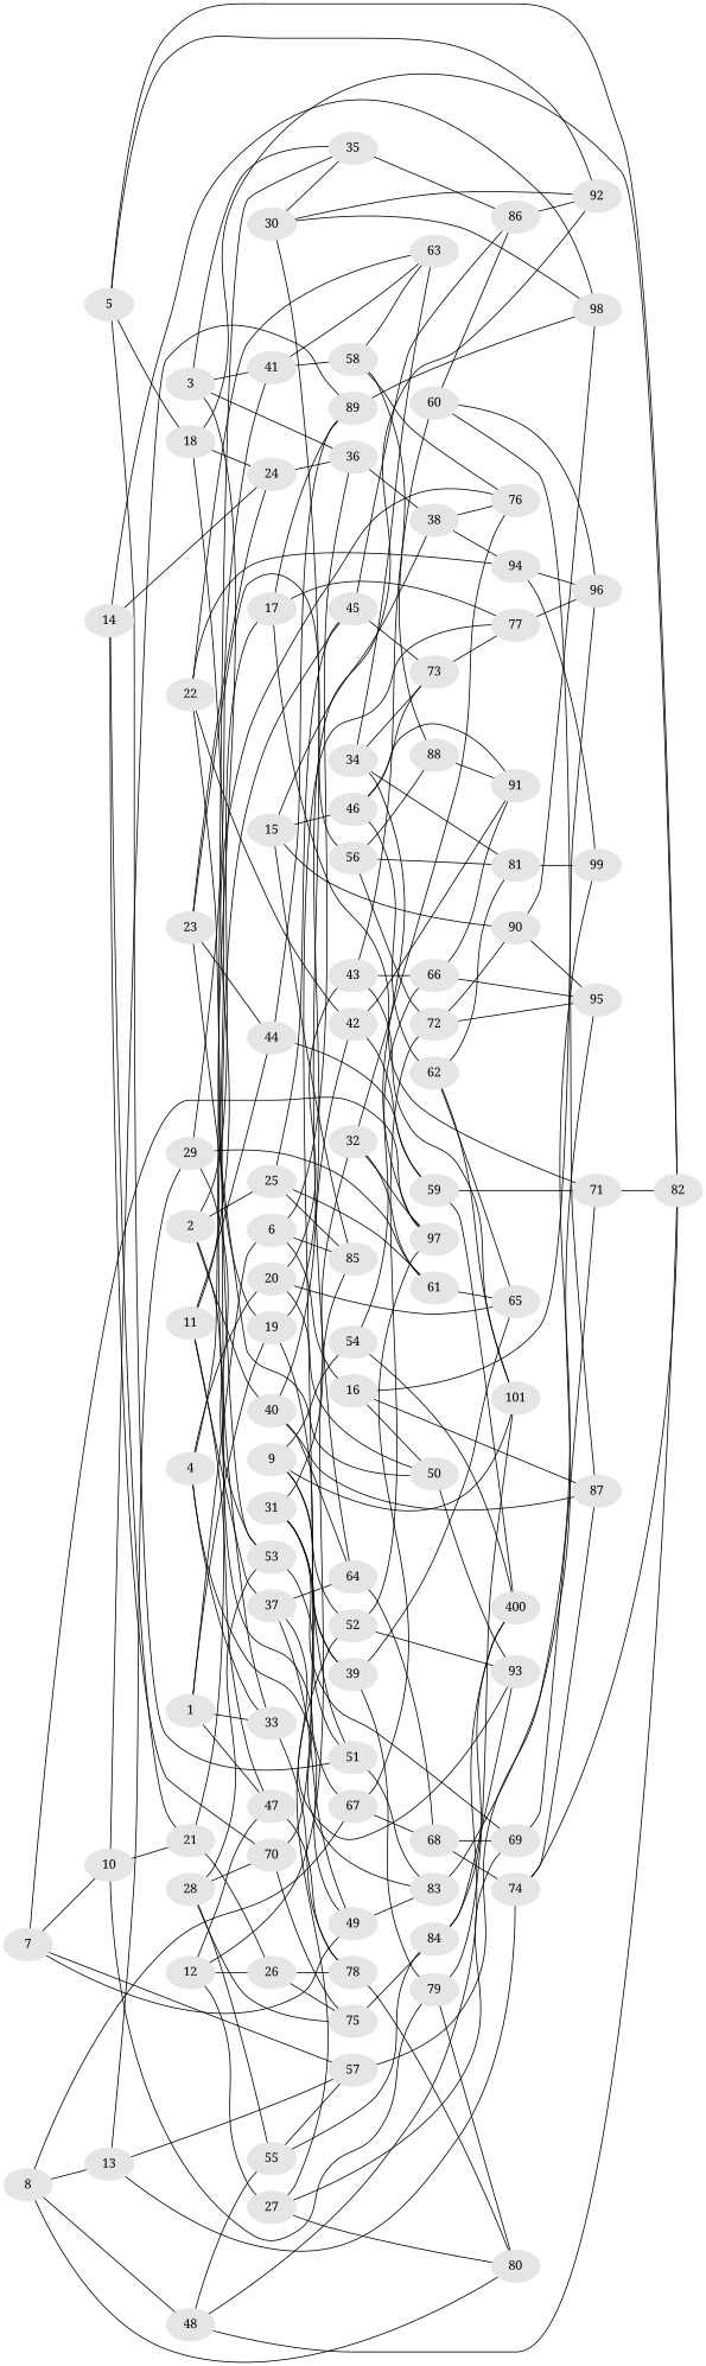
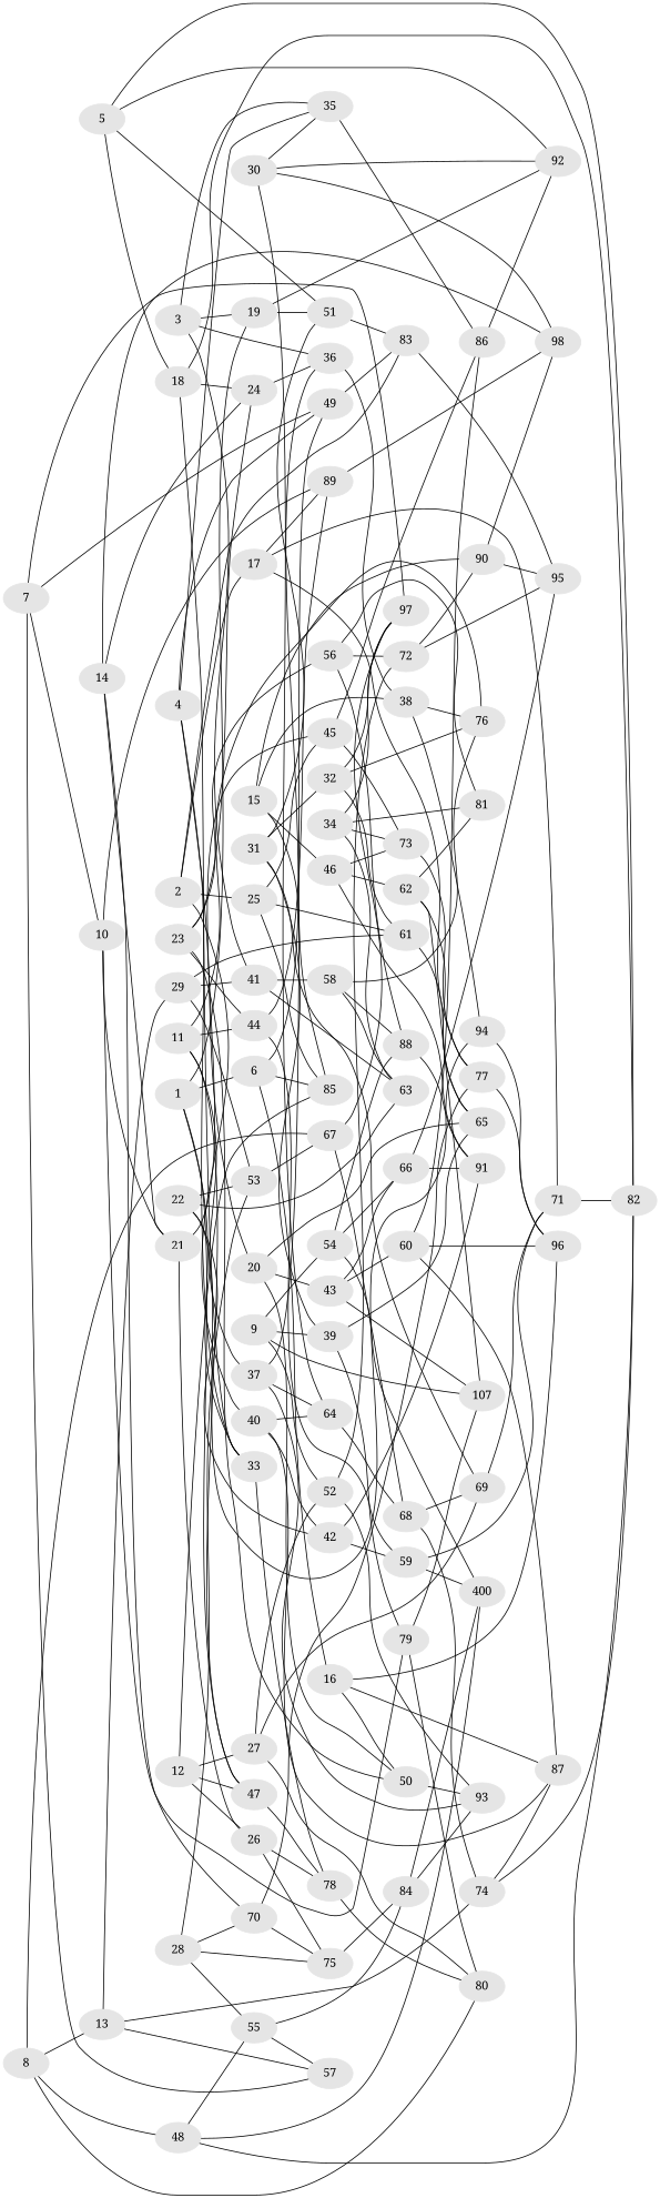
  graph {
    fontname="Noto Serif"
    rankdir=LR
    node [color=gray90 fontname="Noto Serif" style=filled]
    edge [fontname="Noto Serif"]
    1
    6
    19
    33
    47
    36
    16
    85
    51
    92
    78
    2
    17
    25
    40
    83
    89
    71
    77
    45
    61
    87
    42
    64
    95
    3
    35
    41
    86
    38
    63
    58
    4
    20
    49
    50
    43
    65
    5
    18
    82
    24
    96
    7
    10
    57
    97
    21
    79
-   99
    8
    13
    48
    67
    80
    29
    74
    55
    n59 [label=400]
    68
    9
    39
    52
    54
-   101
+   101 [label=107]
    93
    72
    66
    88
    26
    98
    11
    37
    44
    76
    59
    12
    27
    75
    69
    53
    14
    70
    15
    46
    90
    94
    73
    91
    62
    60
    22
    23
    56
    81
    84
    28
    30
    31
    32
    34
    1 -- 6
    1 -- 19
    1 -- 33
    1 -- 47
    6 -- 36
    6 -- 16
    6 -- 85
    19 -- 51
    19 -- 92
    33 -- 78
    47 -- 78
    36 -- 38
    16 -- 87
    16 -- 50
    16 -- 96
    51 -- 83
    78 -- 80
    2 -- 17
    2 -- 25
    2 -- 40
    2 -- 83
    17 -- 89
    17 -- 71
    17 -- 77
    25 -- 85
    25 -- 45
    25 -- 61
    40 -- 87
    40 -- 42
    40 -- 64
    83 -- 95
    89 -- 98
    71 -- 82
    77 -- 96
    45 -- 86
    45 -- 73
    61 -- 65
    42 -- 59
    42 -- 91
    64 -- 68
    3 -- 19
    3 -- 36
    3 -- 35
    3 -- 41
    35 -- 86
    41 -- 63
    41 -- 58
    86 -- 92
    38 -- 76
    38 -- 94
    58 -- 63
    58 -- 88
    58 -- 76
    4 -- 33
    4 -- 35
    4 -- 20
    4 -- 49
    20 -- 50
    20 -- 43
    20 -- 65
    49 -- 83
    50 -- 93
    43 -- 101
    43 -- 66
    43 -- 60
    5 -- 51
    5 -- 92
    5 -- 18
    5 -- 82
    18 -- 33
    18 -- 82
    18 -- 24
    24 -- 36
    7 -- 49
    7 -- 10
    7 -- 57
    7 -- 97
    10 -- 89
    10 -- 21
    10 -- 79
-   57 -- 99
    21 -- 45
    21 -- 26
    79 -- 80
    79 -- 101
    8 -- 13
    8 -- 48
    8 -- 67
    8 -- 80
    13 -- 57
    13 -- 29
    13 -- 74
    48 -- 82
    48 -- 55
    48 -- n59
    67 -- 97
    67 -- 68
    29 -- 61
    29 -- 41
    29 -- 53
    74 -- 87
    74 -- 82
    55 -- 57
    55 -- 84
    68 -- 74
    68 -- 69
    9 -- 39
    9 -- 52
    9 -- 54
    9 -- 101
    39 -- 65
    39 -- 79
    52 -- 93
    52 -- 72
    54 -- n59
    54 -- 66
+   54 -- 88
    72 -- 95
    72 -- 90
    66 -- 95
    66 -- 91
    88 -- 91
    26 -- 78
    26 -- 75
    11 -- 47
    11 -- 37
    11 -- 44
    11 -- 76
    37 -- 64
    37 -- 49
    37 -- 93
    44 -- 89
    44 -- 59
    59 -- 71
    59 -- n59
    12 -- 47
    12 -- 85
    12 -- 26
    12 -- 27
    27 -- 80
    27 -- 52
    27 -- 69
    75 -- 84
    69 -- 71
    53 -- 67
    14 -- 24
    14 -- 21
    14 -- 98
    14 -- 70
    70 -- 77
    70 -- 75
    15 -- 85
    15 -- 38
    15 -- 46
    15 -- 90
    46 -- 73
    46 -- 91
    46 -- 62
    90 -- 95
    90 -- 98
    94 -- 96
-   94 -- 99
    73 -- 77
    62 -- 65
    62 -- 101
    62 -- 81
    60 -- 87
    60 -- 86
    60 -- 96
    22 -- 42
    22 -- 63
    22 -- 53
    22 -- 94
    23 -- 50
    23 -- 24
    23 -- 44
    23 -- 56
    56 -- 72
    56 -- 88
    56 -- 81
-   81 -- 99
    84 -- n59
    84 -- 93
    28 -- 55
    28 -- 75
    28 -- 53
    28 -- 70
    30 -- 92
    30 -- 64
    30 -- 35
    30 -- 98
    31 -- 51
    31 -- 39
    31 -- 69
    31 -- 32
    32 -- 61
    32 -- 97
    32 -- 76
    34 -- 63
    34 -- 97
    34 -- 73
    34 -- 81
  }
